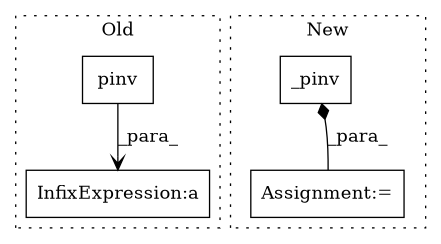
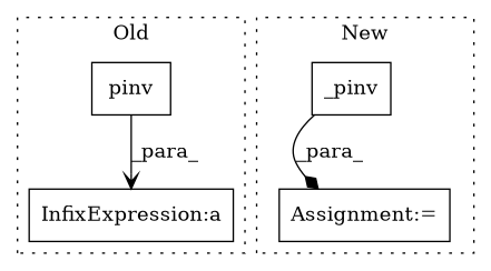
  digraph {
    node [a=32 shape=box]
    n1 [l="5,1" label=pinv s="11655,11661"]
    n2 [a=27 l=3 label="InfixExpression:a" s=11662]
    n3 [l=7 label=_pinv s=14248]
    n4 [a=7 l=2 label="Assignment:=" s=14241]
    subgraph cluster_1 {
      label=Old
      style=dotted
      n1
      n2
    }
    subgraph cluster_2 {
      label=New
      style=dotted
      n3
      n4
    }
    n1 -> n2 [arrowhead=vee label=_para_]
-   n4 -> n3 [arrowhead=diamond label=_para_]
+   n3 -> n4 [arrowhead=diamond label=_para_]
  }
